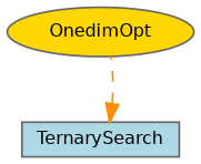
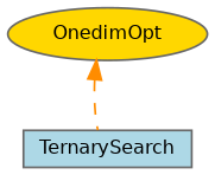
  digraph {
    node [color=gray40 fontname=Helvetica fontsize=10 style=filled]
    n1 [fillcolor=gold fontcolor=black height=0.2 label=OnedimOpt shape=ellipse width=0.4]
    n2 [fillcolor=lightblue height=0.2 label=TernarySearch shape=box width=0.4]
-   n2 -> n1 [color=darkorange dir=back fontname=Helvetica fontsize=10 labelfontname=Helvetica labelfontsize=10 style=dashed]
+   n1 -> n2 [color=darkorange dir=back fontname=Helvetica fontsize=10 labelfontname=Helvetica labelfontsize=10 style=dashed]
  }
